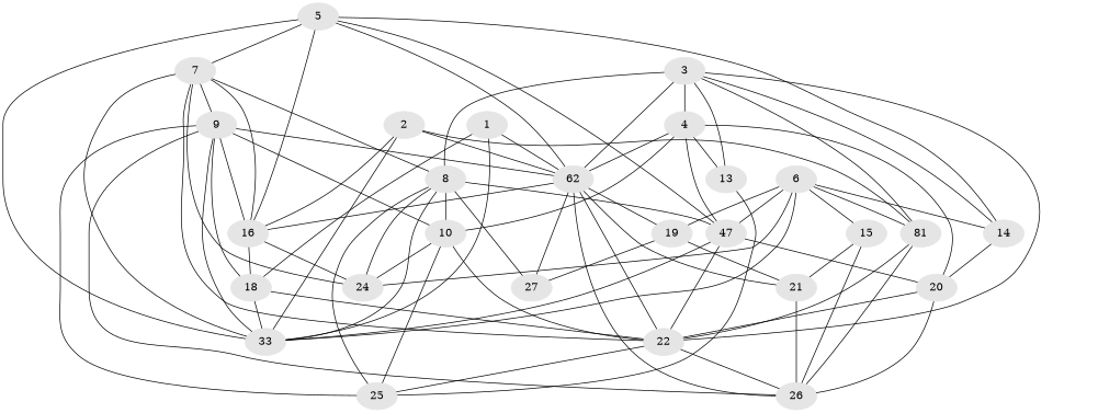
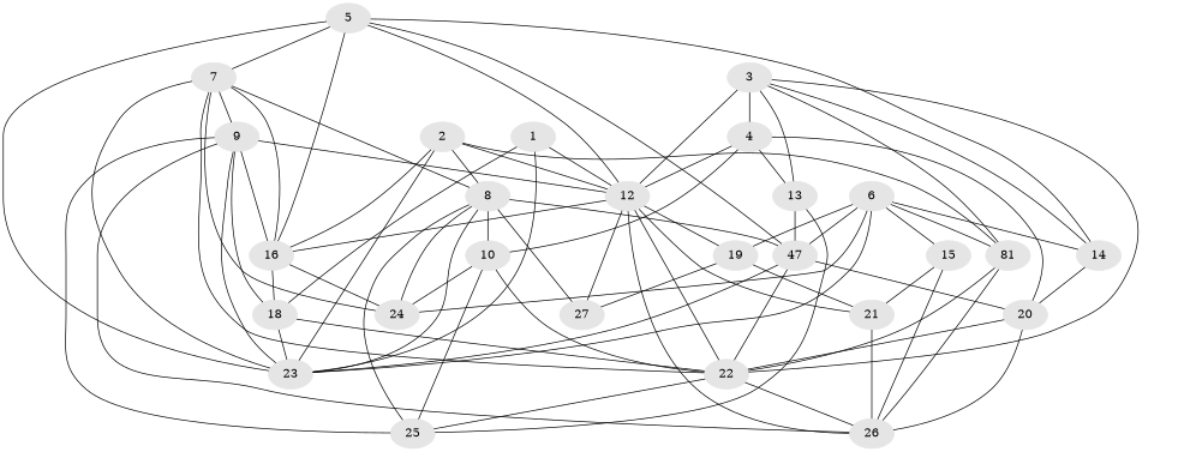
  graph {
    node [color=gray90 style=filled]
    edge [weight=1.0]
    1
-   12 [label=62]
+   12
    18
-   23 [label=33]
+   23
    16
    22
    19
    27
    21
    26
    2
    n12 [label=81]
    24
    3
    4
    8
    13
    14
    10
    n20 [label=47]
    20
    25
    5
    7
    9
    6
    15
    1 -- 12
    1 -- 18 [weight=2.0]
    1 -- 23
    12 -- 16 [weight=3.0]
    12 -- 22 [weight=2.0]
    12 -- 19 [weight=2.0]
    12 -- 27
    12 -- 21 [weight=2.0]
    12 -- 26
    18 -- 23 [weight=2.0]
    18 -- 22
    16 -- 18
    16 -- 24 [weight=2.0]
    22 -- 26
    22 -- 25
    19 -- 27
    19 -- 21
    21 -- 26
    2 -- 12
    2 -- 23
    2 -- 16 [weight=2.0]
    2 -- n12
    n12 -- 22
    n12 -- 26
    3 -- 12 [weight=2.0]
    3 -- 22
    3 -- n12
    3 -- 4
-   3 -- 8 [weight=2.0]
+   2 -- 8 [weight=2.0]
    3 -- 13
    3 -- 14
    4 -- 12
    4 -- 13
    4 -- 10
-   4 -- n20
+   13 -- n20
    4 -- 20
    8 -- 23 [weight=2.0]
    8 -- 27
    8 -- 24
    8 -- 10
    8 -- n20
    8 -- 25
    13 -- 25
    14 -- 20
    10 -- 22 [weight=2.0]
    10 -- 24
    10 -- 25 [weight=2.0]
    n20 -- 23
    n20 -- 22 [weight=2.0]
    n20 -- 20
    20 -- 22 [weight=2.0]
    20 -- 26
    5 -- 12
    5 -- 23 [weight=2.0]
    5 -- 16 [weight=2.0]
    5 -- 14
    5 -- n20
    5 -- 7
    7 -- 23
    7 -- 16
    7 -- 22
    7 -- 24 [weight=2.0]
    7 -- 8
    7 -- 9
    9 -- 12
    9 -- 18 [weight=2.0]
    9 -- 23
    9 -- 16
    9 -- 26
-   9 -- 10
    9 -- 25 [weight=3.0]
    6 -- 23
    6 -- 19
    6 -- n12
    6 -- 24
    6 -- 14
    6 -- n20
    6 -- 15
    15 -- 21 [weight=3.0]
    15 -- 26
  }
